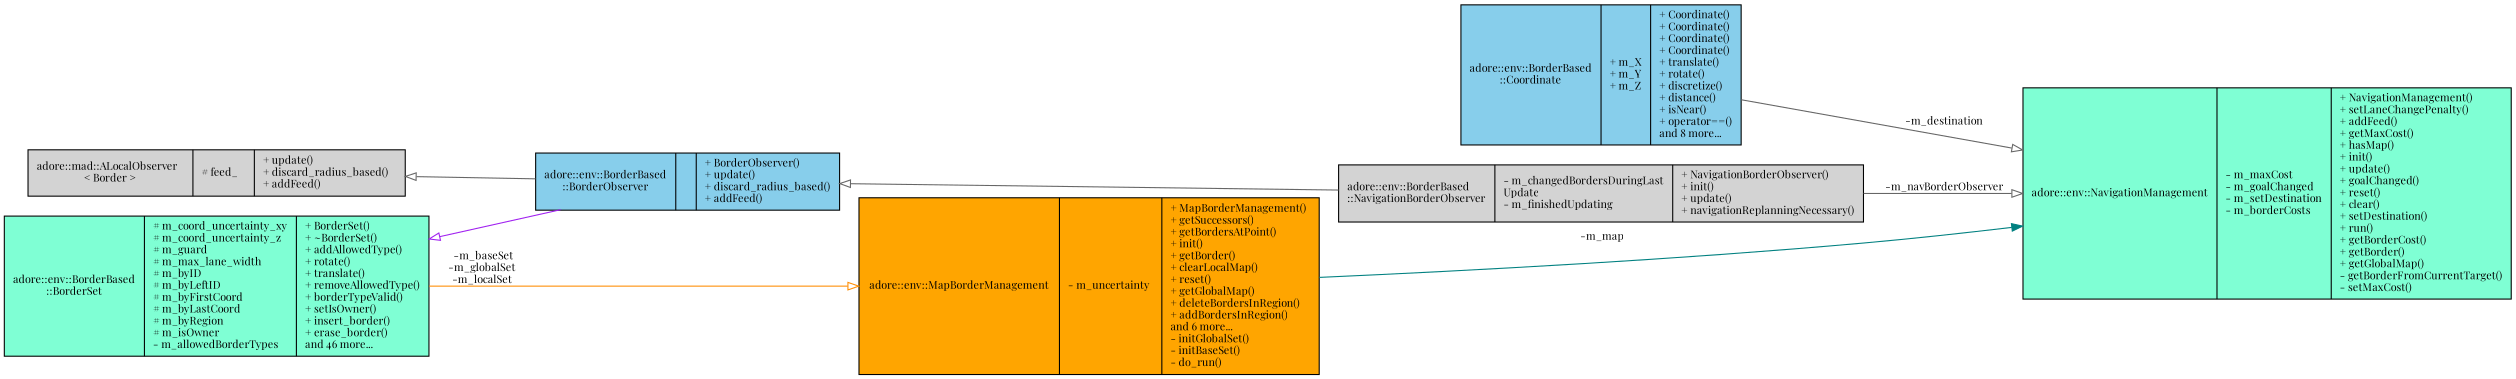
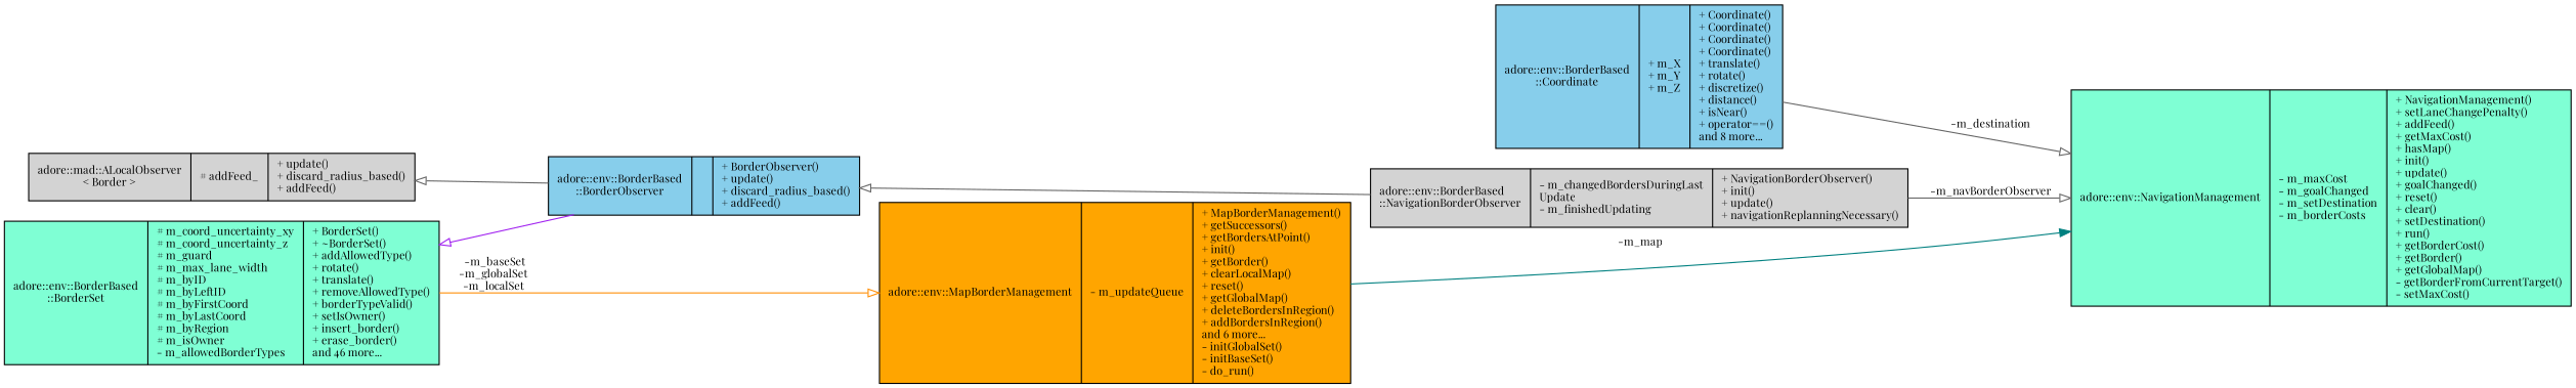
  digraph {
    fontname="Playfair Display"
    rankdir=LR
    node [color=black fillcolor=aquamarine fontname="Playfair Display" fontsize=10 shape=record style=filled]
    edge [color=gray40 fontname="Playfair Display" fontsize=10 labelfontname=Helvetica labelfontsize=10 style=solid]
    n1 [fontcolor=black height=0.2 label="{adore::env::NavigationManagement\n|- m_maxCost\l- m_goalChanged\l- m_setDestination\l- m_borderCosts\l|+ NavigationManagement()\l+ setLaneChangePenalty()\l+ addFeed()\l+ getMaxCost()\l+ hasMap()\l+ init()\l+ update()\l+ goalChanged()\l+ reset()\l+ clear()\l+ setDestination()\l+ run()\l+ getBorderCost()\l+ getBorder()\l+ getGlobalMap()\l- getBorderFromCurrentTarget()\l- setMaxCost()\l}" width=0.4]
    n2 [fillcolor=skyblue height=0.2 label="{adore::env::BorderBased\l::Coordinate\n|+ m_X\l+ m_Y\l+ m_Z\l|+ Coordinate()\l+ Coordinate()\l+ Coordinate()\l+ Coordinate()\l+ translate()\l+ rotate()\l+ discretize()\l+ distance()\l+ isNear()\l+ operator==()\land 8 more...\l}" width=0.4]
    n3 [fillcolor=lightgrey height=0.2 label="{adore::env::BorderBased\l::NavigationBorderObserver\n|- m_changedBordersDuringLast\lUpdate\l- m_finishedUpdating\l|+ NavigationBorderObserver()\l+ init()\l+ update()\l+ navigationReplanningNecessary()\l}" width=0.4]
    n4 [fillcolor=skyblue height=0.2 label="{adore::env::BorderBased\l::BorderObserver\n||+ BorderObserver()\l+ update()\l+ discard_radius_based()\l+ addFeed()\l}" width=0.4]
-   n5 [fillcolor=lightgrey height=0.2 label="{adore::mad::ALocalObserver\l\< Border \>\n|# feed_\l|+ update()\l+ discard_radius_based()\l+ addFeed()\l}" width=0.4]
+   n5 [fillcolor=lightgrey height=0.2 label="{adore::mad::ALocalObserver\l\< Border \>\n|# addFeed_\l|+ update()\l+ discard_radius_based()\l+ addFeed()\l}" width=0.4]
    n6 [height=0.2 label="{adore::env::BorderBased\l::BorderSet\n|# m_coord_uncertainty_xy\l# m_coord_uncertainty_z\l# m_guard\l# m_max_lane_width\l# m_byID\l# m_byLeftID\l# m_byFirstCoord\l# m_byLastCoord\l# m_byRegion\l# m_isOwner\l- m_allowedBorderTypes\l|+ BorderSet()\l+ ~BorderSet()\l+ addAllowedType()\l+ rotate()\l+ translate()\l+ removeAllowedType()\l+ borderTypeValid()\l+ setIsOwner()\l+ insert_border()\l+ erase_border()\land 46 more...\l}" width=0.4]
-   n7 [fillcolor=orange height=0.2 label="{adore::env::MapBorderManagement\n|- m_uncertainty\l|+ MapBorderManagement()\l+ getSuccessors()\l+ getBordersAtPoint()\l+ init()\l+ getBorder()\l+ clearLocalMap()\l+ reset()\l+ getGlobalMap()\l+ deleteBordersInRegion()\l+ addBordersInRegion()\land 6 more...\l- initGlobalSet()\l- initBaseSet()\l- do_run()\l}" width=0.4]
+   n7 [fillcolor=orange height=0.2 label="{adore::env::MapBorderManagement\n|- m_updateQueue\l|+ MapBorderManagement()\l+ getSuccessors()\l+ getBordersAtPoint()\l+ init()\l+ getBorder()\l+ clearLocalMap()\l+ reset()\l+ getGlobalMap()\l+ deleteBordersInRegion()\l+ addBordersInRegion()\land 6 more...\l- initGlobalSet()\l- initBaseSet()\l- do_run()\l}" width=0.4]
    n2 -> n1 [arrowhead=onormal label=" -m_destination"]
    n3 -> n1 [arrowhead=onormal label=" -m_navBorderObserver"]
    n4 -> n3 [arrowtail=onormal dir=back]
    n5 -> n4 [arrowtail=onormal dir=back]
    n6 -> n4 [arrowtail=onormal color=purple dir=back]
    n6 -> n7 [arrowhead=onormal color=darkorange label=" -m_baseSet\n-m_globalSet\n-m_localSet"]
    n7 -> n1 [arrowhead=normal color=teal label=" -m_map"]
  }
